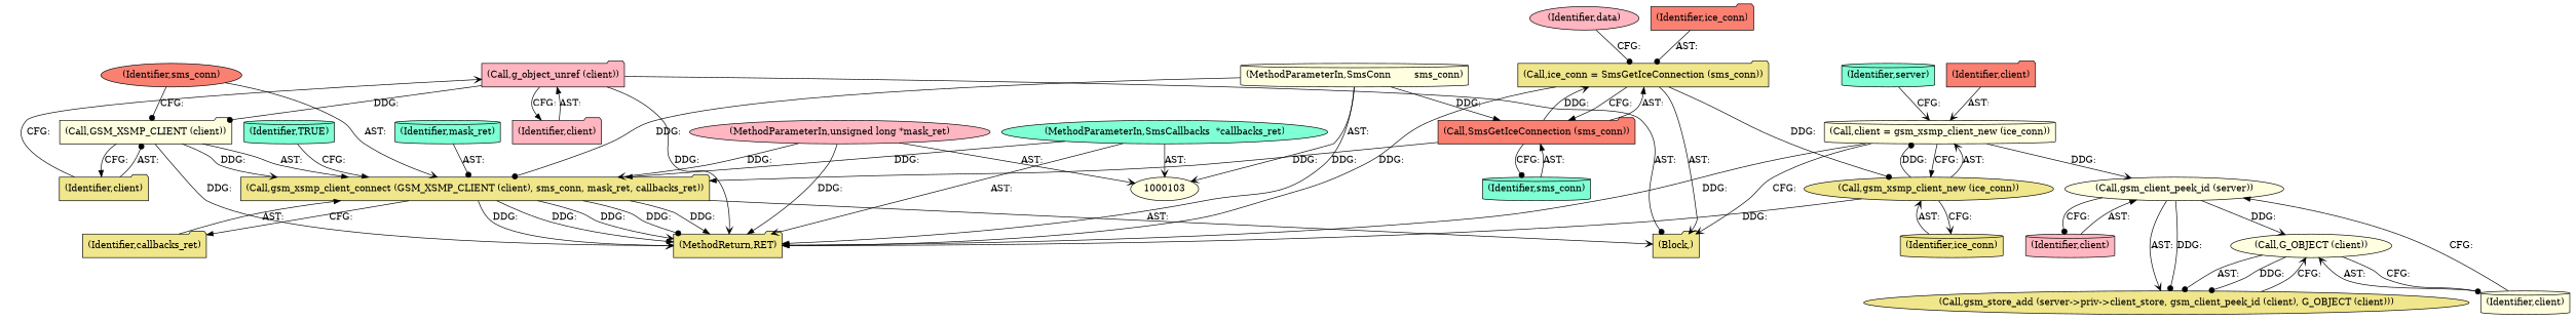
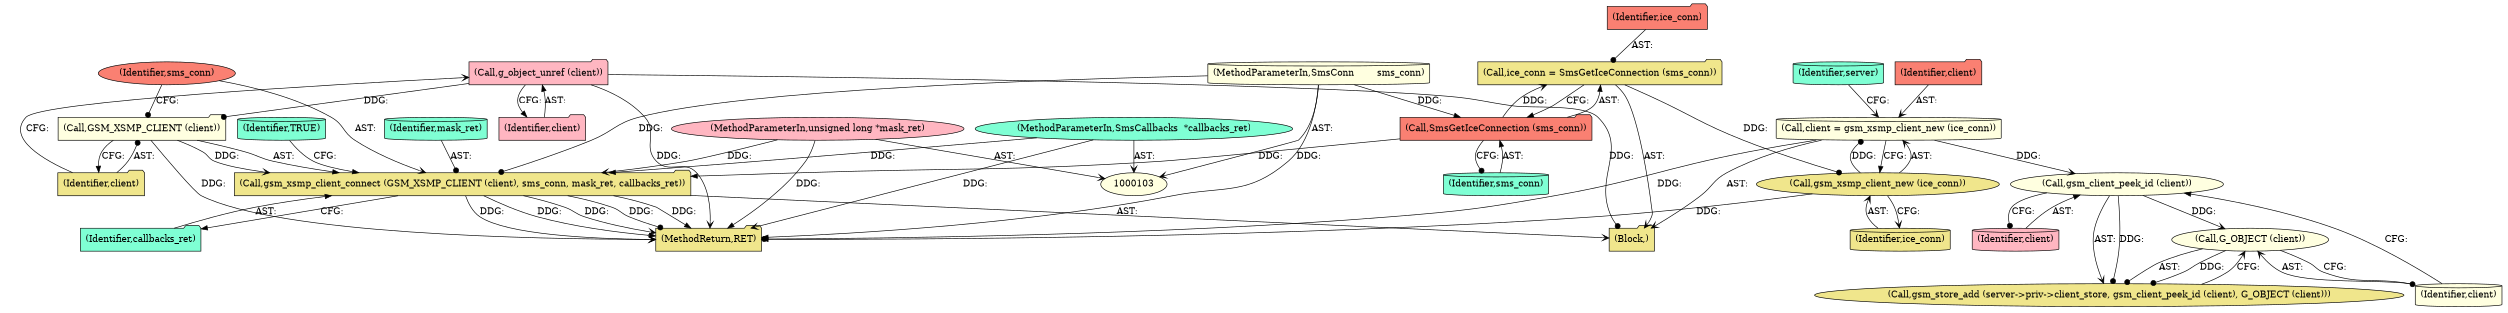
  digraph {
    node [fillcolor=khaki shape=folder style=filled]
    edge [arrowhead=vee]
    n1 [label="(Call,gsm_xsmp_client_connect (GSM_XSMP_CLIENT (client), sms_conn, mask_ret, callbacks_ret))"]
    n2 [label="(Block,)"]
    n3 [label="(MethodReturn,RET)"]
-   n4 [label="(Identifier,callbacks_ret)"]
+   n4 [fillcolor=aquamarine label="(Identifier,callbacks_ret)"]
    n5 [fillcolor=lightyellow label="(Call,GSM_XSMP_CLIENT (client))"]
    n6 [label="(Identifier,client)"]
    n7 [fillcolor=lightpink label="(Call,g_object_unref (client))"]
    n8 [fillcolor=lightpink label="(Identifier,client)"]
    n9 [fillcolor=lightyellow label="(Call,G_OBJECT (client))" shape=ellipse]
    n10 [label="(Call,gsm_store_add (server->priv->client_store, gsm_client_peek_id (client), G_OBJECT (client)))" shape=ellipse]
    n11 [fillcolor=lightyellow label="(Identifier,client)" shape=cylinder]
-   n12 [fillcolor=lightyellow label="(Call,gsm_client_peek_id (server))" shape=ellipse]
+   n12 [fillcolor=lightyellow label="(Call,gsm_client_peek_id (client))" shape=ellipse]
    n13 [fillcolor=lightpink label="(Identifier,client)" shape=cylinder]
    n14 [fillcolor=lightyellow label="(Call,client = gsm_xsmp_client_new (ice_conn))" shape=cylinder]
    n15 [label="(Call,gsm_xsmp_client_new (ice_conn))" shape=ellipse]
    n16 [label="(Identifier,ice_conn)" shape=cylinder]
    n17 [label="(Call,ice_conn = SmsGetIceConnection (sms_conn))"]
    n18 [fillcolor=salmon label="(Call,SmsGetIceConnection (sms_conn))"]
    n19 [fillcolor=aquamarine label="(Identifier,sms_conn)" shape=cylinder]
    n20 [fillcolor=lightyellow label="(MethodParameterIn,SmsConn        sms_conn)" shape=cylinder]
    1000103 [fillcolor=lightyellow shape=ellipse]
    n22 [fillcolor=lightpink label="(MethodParameterIn,unsigned long *mask_ret)" shape=ellipse]
    n23 [fillcolor=aquamarine label="(MethodParameterIn,SmsCallbacks  *callbacks_ret)" shape=ellipse]
    n24 [fillcolor=aquamarine label="(Identifier,server)" shape=cylinder]
-   n25 [fillcolor=lightpink label="(Identifier,data)" shape=ellipse]
    n26 [fillcolor=salmon label="(Identifier,sms_conn)" shape=ellipse]
    n27 [fillcolor=aquamarine label="(Identifier,mask_ret)" shape=cylinder]
    n28 [fillcolor=aquamarine label="(Identifier,TRUE)" shape=cylinder]
    n29 [fillcolor=salmon label="(Identifier,ice_conn)"]
    n30 [fillcolor=salmon label="(Identifier,client)"]
    n1 -> n2 [label="AST: "]
    n1 -> n3 [arrowhead=normal label="DDG: "]
    n1 -> n3 [label="DDG: "]
    n1 -> n3 [arrowhead=dot label="DDG: "]
    n1 -> n3 [arrowhead=normal label="DDG: "]
    n1 -> n3 [label="DDG: "]
    n1 -> n4 [arrowhead=normal label="CFG: "]
    n4 -> n1 [arrowhead=normal label="AST: "]
    n5 -> n1 [arrowhead=normal label="AST: "]
    n5 -> n1 [label="DDG: "]
    n5 -> n3 [label="DDG: "]
    n5 -> n6 [arrowhead=normal label="CFG: "]
    n6 -> n5 [arrowhead=dot label="AST: "]
    n6 -> n7 [label="CFG: "]
-   n7 -> n2 [arrowhead=dot label="AST: "]
+   n7 -> n2 [arrowhead=dot label="DDG: "]
    n7 -> n3 [label="DDG: "]
    n7 -> n5 [arrowhead=dot label="DDG: "]
    n7 -> n8 [arrowhead=normal label="CFG: "]
    n8 -> n7 [arrowhead=normal label="AST: "]
    n9 -> n10 [arrowhead=dot label="AST: "]
    n9 -> n10 [arrowhead=dot label="DDG: "]
    n9 -> n11 [arrowhead=dot label="CFG: "]
    n10 -> n9 [label="CFG: "]
    n11 -> n9 [label="AST: "]
    n11 -> n12 [arrowhead=normal label="CFG: "]
    n12 -> n9 [label="DDG: "]
    n12 -> n10 [label="AST: "]
    n12 -> n10 [arrowhead=dot label="DDG: "]
    n12 -> n13 [arrowhead=dot label="CFG: "]
    n13 -> n12 [arrowhead=normal label="AST: "]
-   n14 -> n2 [label="CFG: "]
-   n14 -> n3 [arrowhead=normal label="DDG: "]
+   n14 -> n2 [label="AST: "]
+   n14 -> n3 [arrowhead=dot label="DDG: "]
    n14 -> n12 [label="DDG: "]
    n14 -> n15 [arrowhead=normal label="CFG: "]
    n15 -> n3 [arrowhead=normal label="DDG: "]
    n15 -> n14 [label="AST: "]
    n15 -> n14 [arrowhead=dot label="DDG: "]
    n15 -> n16 [label="CFG: "]
    n16 -> n15 [label="AST: "]
    n17 -> n2 [label="AST: "]
-   n17 -> n3 [arrowhead=normal label="DDG: "]
    n17 -> n15 [arrowhead=dot label="DDG: "]
    n17 -> n18 [arrowhead=normal label="CFG: "]
    n18 -> n1 [arrowhead=normal label="DDG: "]
    n18 -> n17 [arrowhead=normal label="AST: "]
    n18 -> n17 [label="DDG: "]
    n18 -> n19 [arrowhead=dot label="CFG: "]
    n19 -> n18 [arrowhead=normal label="AST: "]
    n20 -> n1 [arrowhead=dot label="DDG: "]
    n20 -> n3 [arrowhead=normal label="DDG: "]
    n20 -> n18 [arrowhead=normal label="DDG: "]
    n20 -> 1000103 [label="AST: "]
    n22 -> n1 [label="DDG: "]
    n22 -> n3 [arrowhead=normal label="DDG: "]
    n22 -> 1000103 [label="AST: "]
    n23 -> n1 [arrowhead=normal label="DDG: "]
-   n23 -> n3 [label="AST: "]
+   n23 -> n3 [label="DDG: "]
    n23 -> 1000103 [label="AST: "]
    n24 -> n14 [label="CFG: "]
-   n25 -> n17 [arrowhead=dot label="CFG: "]
    n26 -> n1 [label="AST: "]
    n26 -> n5 [arrowhead=dot label="CFG: "]
    n27 -> n1 [arrowhead=dot label="AST: "]
    n28 -> n1 [arrowhead=normal label="CFG: "]
    n29 -> n17 [arrowhead=dot label="AST: "]
    n30 -> n14 [label="AST: "]
  }
